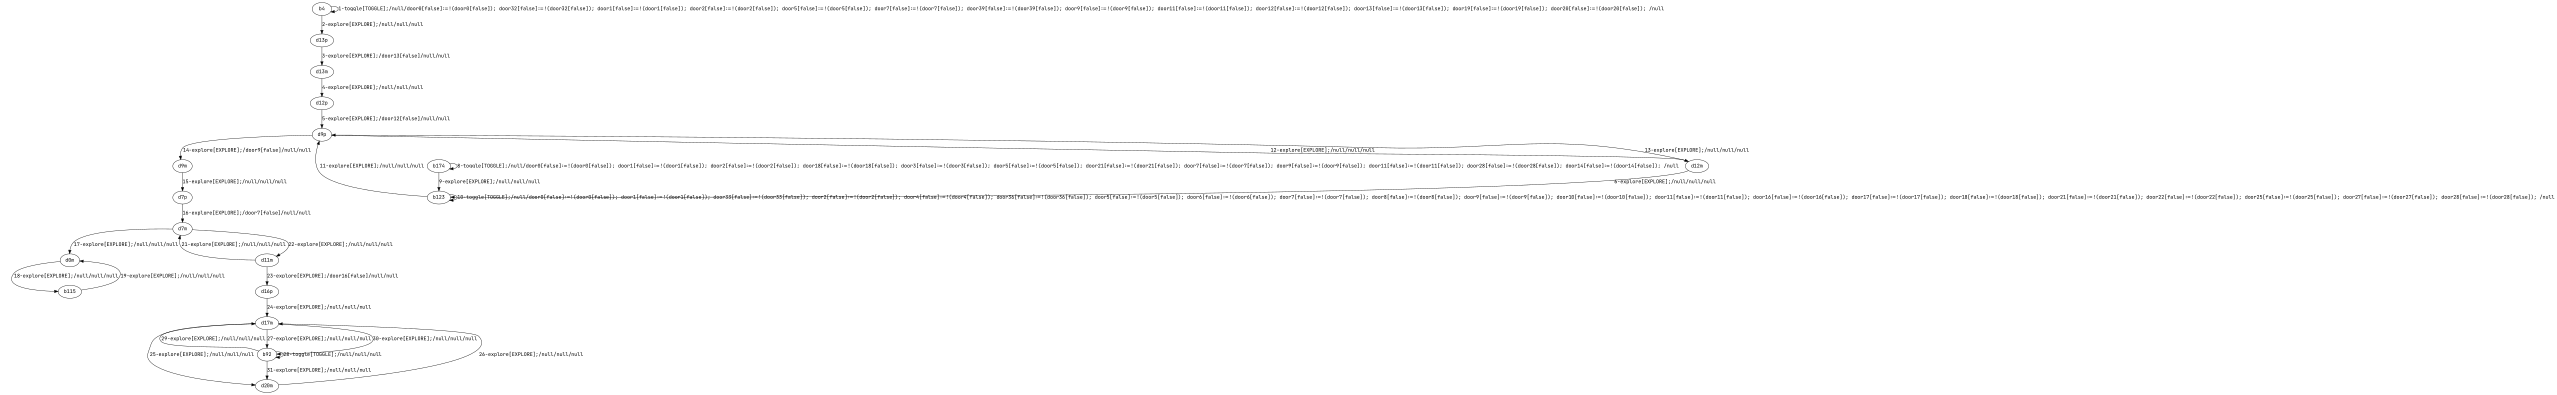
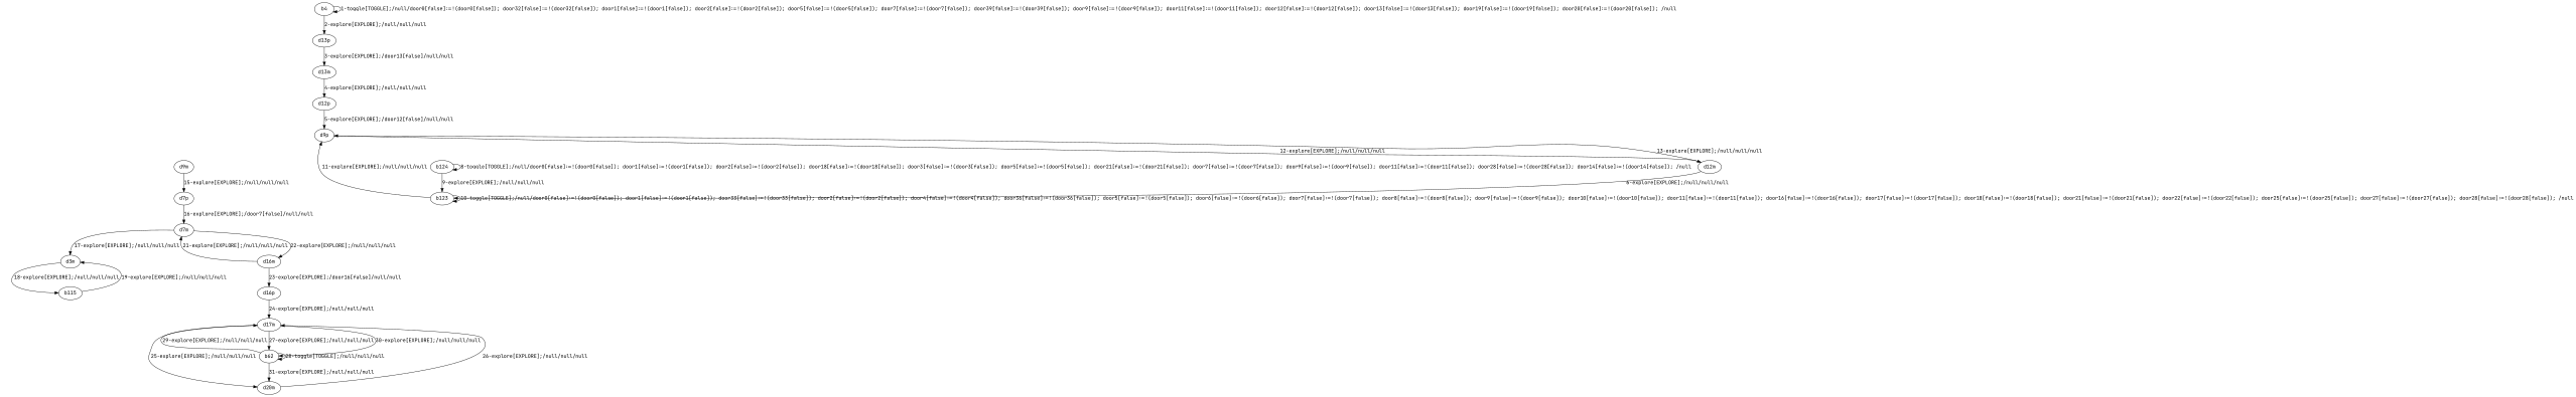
  digraph {
    fontname="JetBrains Mono"
    node [fontname="JetBrains Mono"]
    edge [fontname="JetBrains Mono"]
    n1 [label=b4]
    d13p
    d13m
    d12p
    d9p
    d12m
    b123
    d9m
-   b124 [label=b174]
+   b124
    d7p
    d7m
-   d0m
-   d16m [label=d11m]
+   d0m [label=d3m]
+   d16m
    b115
    d16p
    d17m
    d20m
-   b62 [label=b92]
+   b62
    n1 -> n1 [label="1-toggle[TOGGLE];/null/door0[false]:=!(door0[false]); door32[false]:=!(door32[false]); door1[false]:=!(door1[false]); door2[false]:=!(door2[false]); door5[false]:=!(door5[false]); door7[false]:=!(door7[false]); door39[false]:=!(door39[false]); door9[false]:=!(door9[false]); door11[false]:=!(door11[false]); door12[false]:=!(door12[false]); door13[false]:=!(door13[false]); door19[false]:=!(door19[false]); door20[false]:=!(door20[false]); /null"]
    n1 -> d13p [label="2-explore[EXPLORE];/null/null/null"]
    d13p -> d13m [label="3-explore[EXPLORE];/door13[false]/null/null"]
    d13m -> d12p [label="4-explore[EXPLORE];/null/null/null"]
    d12p -> d9p [label="5-explore[EXPLORE];/door12[false]/null/null"]
    d9p -> d12m [label="12-explore[EXPLORE];/null/null/null"]
-   d9p -> d9m [label="14-explore[EXPLORE];/door9[false]/null/null"]
    d12m -> d9p [label="13-explore[EXPLORE];/null/null/null"]
    d12m -> b123 [label="6-explore[EXPLORE];/null/null/null"]
    b123 -> d9p [label="11-explore[EXPLORE];/null/null/null"]
    b123 -> b123 [label="10-toggle[TOGGLE];/null/door0[false]:=!(door0[false]); door1[false]:=!(door1[false]); door33[false]:=!(door33[false]); door2[false]:=!(door2[false]); door4[false]:=!(door4[false]); door36[false]:=!(door36[false]); door5[false]:=!(door5[false]); door6[false]:=!(door6[false]); door7[false]:=!(door7[false]); door8[false]:=!(door8[false]); door9[false]:=!(door9[false]); door10[false]:=!(door10[false]); door11[false]:=!(door11[false]); door16[false]:=!(door16[false]); door17[false]:=!(door17[false]); door18[false]:=!(door18[false]); door21[false]:=!(door21[false]); door22[false]:=!(door22[false]); door25[false]:=!(door25[false]); door27[false]:=!(door27[false]); door28[false]:=!(door28[false]); /null"]
    d9m -> d7p [label="15-explore[EXPLORE];/null/null/null"]
    b124 -> b123 [label="9-explore[EXPLORE];/null/null/null"]
    b124 -> b124 [label="8-toggle[TOGGLE];/null/door0[false]:=!(door0[false]); door1[false]:=!(door1[false]); door2[false]:=!(door2[false]); door18[false]:=!(door18[false]); door3[false]:=!(door3[false]); door5[false]:=!(door5[false]); door21[false]:=!(door21[false]); door7[false]:=!(door7[false]); door9[false]:=!(door9[false]); door11[false]:=!(door11[false]); door28[false]:=!(door28[false]); door14[false]:=!(door14[false]); /null"]
    d7p -> d7m [label="16-explore[EXPLORE];/door7[false]/null/null"]
    d7m -> d0m [label="17-explore[EXPLORE];/null/null/null"]
    d7m -> d16m [label="22-explore[EXPLORE];/null/null/null"]
    d0m -> b115 [label="18-explore[EXPLORE];/null/null/null"]
    d16m -> d7m [label="21-explore[EXPLORE];/null/null/null"]
    d16m -> d16p [label="23-explore[EXPLORE];/door16[false]/null/null"]
    b115 -> d0m [label="19-explore[EXPLORE];/null/null/null"]
    d16p -> d17m [label="24-explore[EXPLORE];/null/null/null"]
    d17m -> d20m [label="25-explore[EXPLORE];/null/null/null"]
    d17m -> b62 [label="27-explore[EXPLORE];/null/null/null"]
    d17m -> b62 [label="30-explore[EXPLORE];/null/null/null"]
    d20m -> d17m [label="26-explore[EXPLORE];/null/null/null"]
    b62 -> d17m [label="29-explore[EXPLORE];/null/null/null"]
    b62 -> d20m [label="31-explore[EXPLORE];/null/null/null"]
    b62 -> b62 [label="28-toggle[TOGGLE];/null/null/null"]
  }
